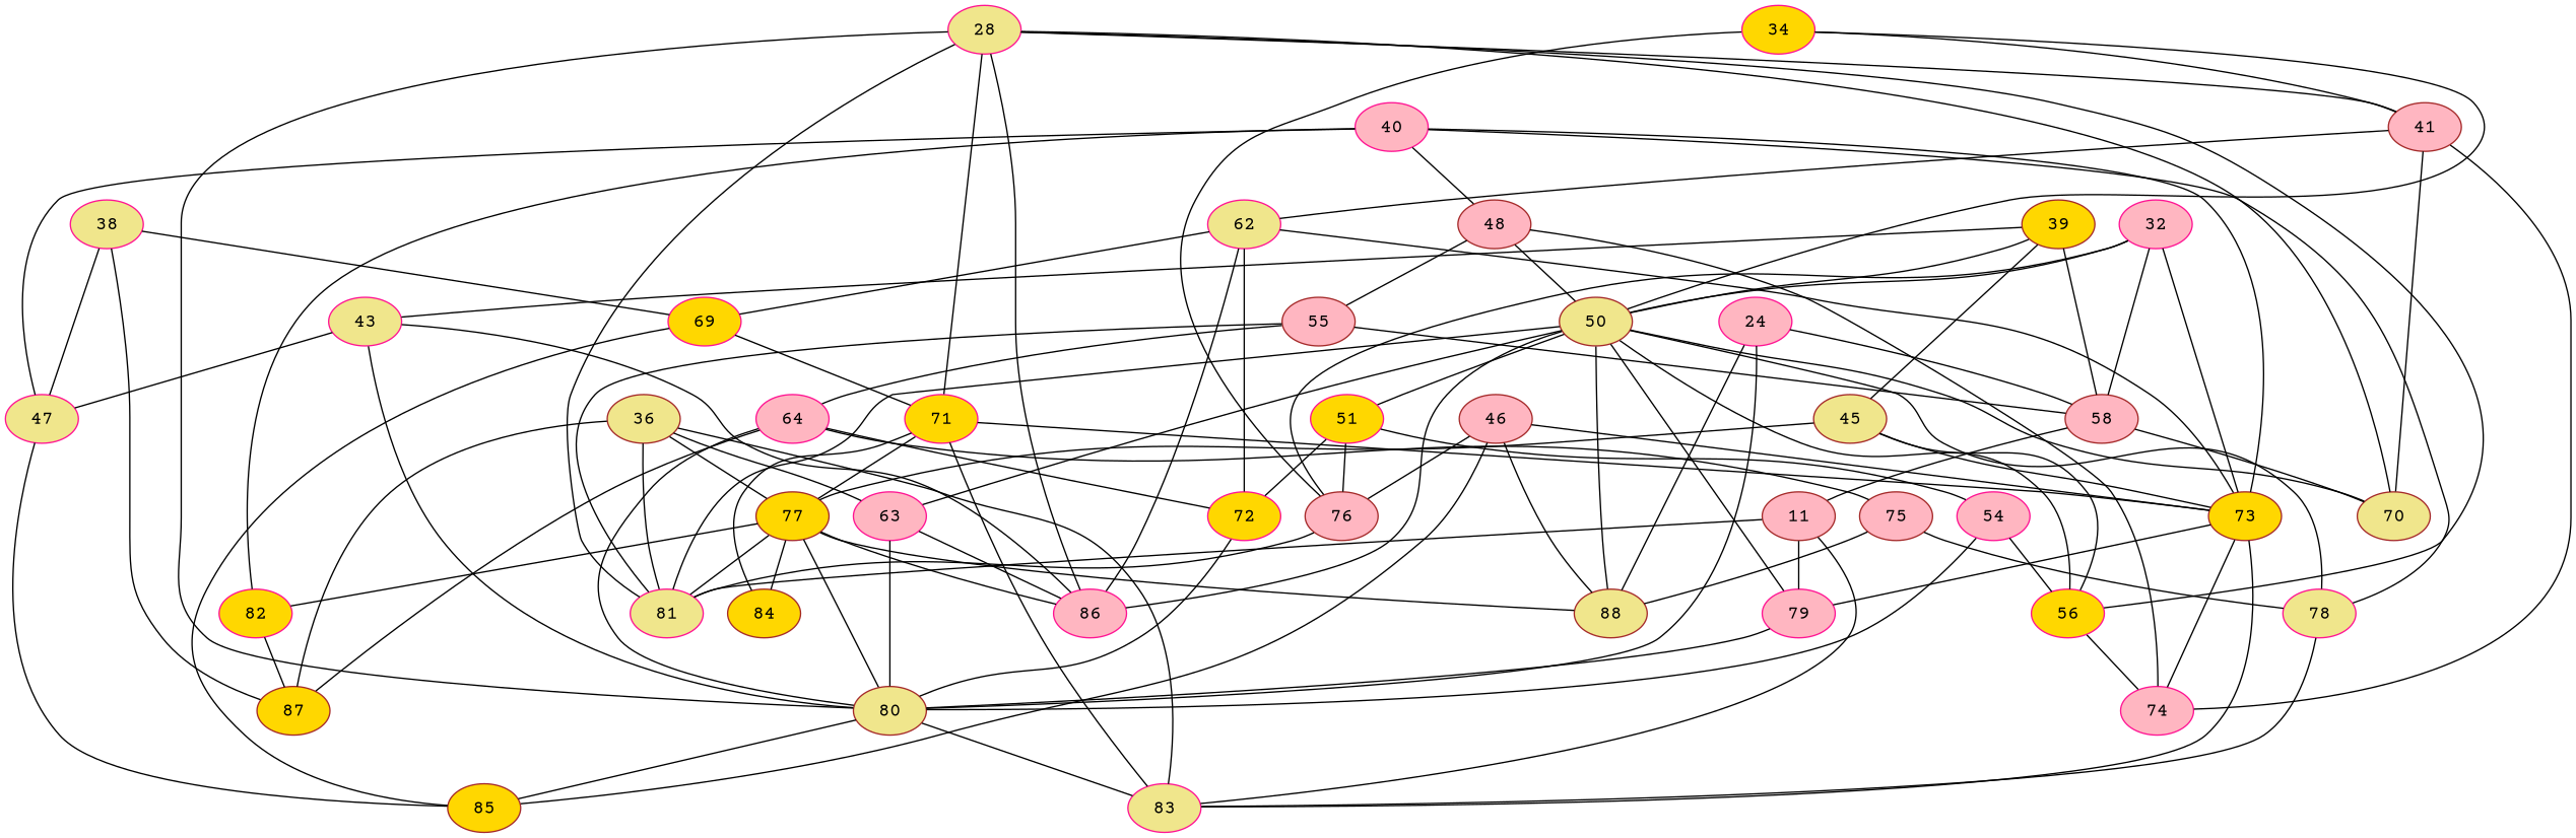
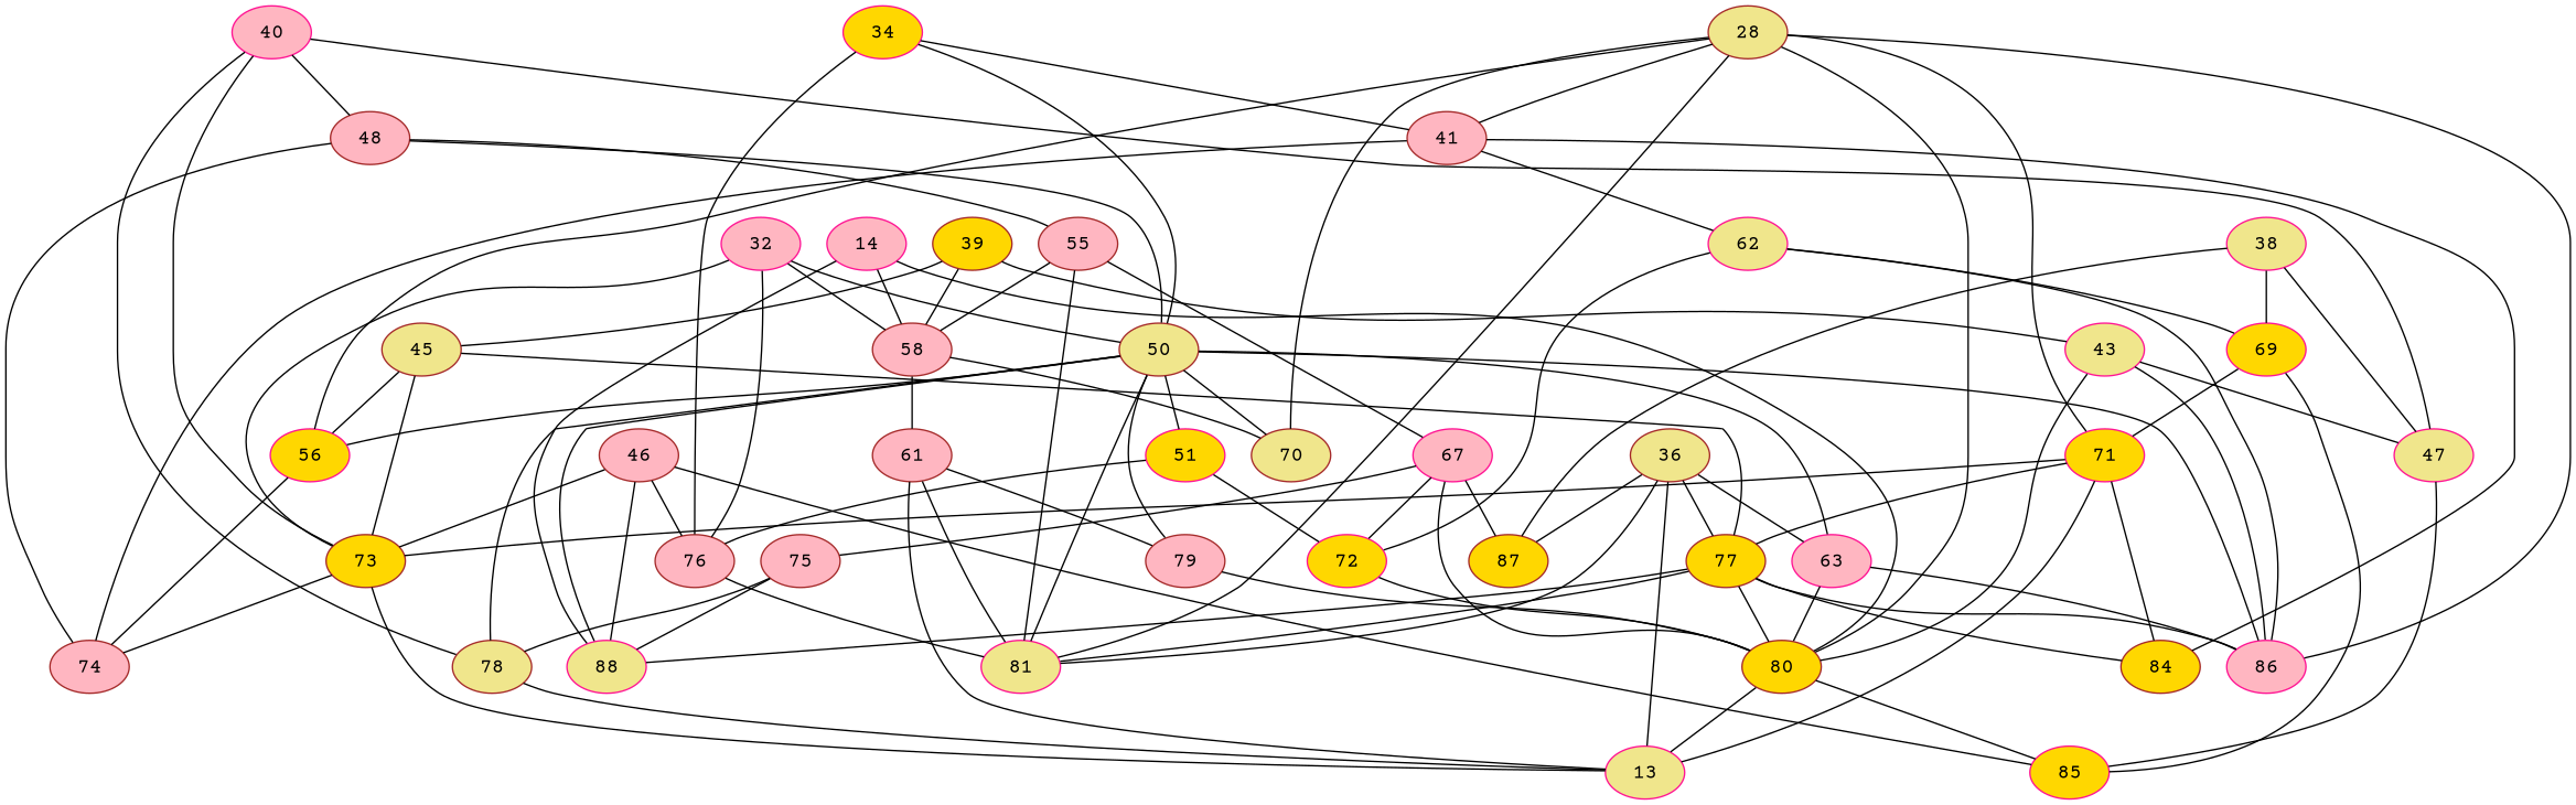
  graph {
    fontname="Courier Prime"
    node [color=deeppink fillcolor=lightpink fontname="Courier Prime" style=filled]
    edge [fontname="Courier Prime"]
    58 [color=brown super="+30"]
    70 [color=brown fillcolor=khaki]
-   61 [color=brown label=11]
-   24
-   80 [color=brown fillcolor=khaki super="+13+64+25+60+66"]
-   88 [color=brown fillcolor=khaki super="+22"]
-   83 [fillcolor=khaki super="+19"]
-   85 [color=brown fillcolor=gold]
-   28 [fillcolor=khaki super="+6+20"]
+   61 [color=brown]
+   24 [label=14]
+   80 [color=brown fillcolor=gold super="+13+64+25+60+66"]
+   88 [fillcolor=khaki super="+22"]
+   83 [fillcolor=khaki super="+19" label=13]
+   85 [fillcolor=gold]
+   28 [color=brown fillcolor=khaki super="+6+20"]
    41 [color=brown super="+37"]
    56 [fillcolor=gold super="+18"]
    71 [fillcolor=gold super="+68+52+21"]
    81 [fillcolor=khaki super="+2+8+11"]
    86 [super="+57+59"]
    62 [fillcolor=khaki]
-   74
+   74 [color=brown]
    84 [color=brown fillcolor=gold]
    73 [color=brown fillcolor=gold super="+9+49"]
    77 [color=brown fillcolor=gold super="+65"]
    50 [color=brown fillcolor=khaki super="+10+27+14+33"]
    63
-   78 [fillcolor=khaki]
+   78 [color=brown fillcolor=khaki]
    51 [fillcolor=gold super="+35"]
-   79 [super="+12"]
+   79 [color=brown super="+12"]
    32
    76 [color=brown super="+44"]
    34 [fillcolor=gold]
    36 [color=brown fillcolor=khaki super="+26"]
    87 [color=brown fillcolor=gold]
-   82 [fillcolor=gold]
    38 [fillcolor=khaki]
    47 [fillcolor=khaki]
    69 [fillcolor=gold]
    39 [color=brown fillcolor=gold]
    43 [fillcolor=khaki]
    45 [color=brown fillcolor=khaki]
    40 [super="+17"]
    48 [color=brown]
    55 [color=brown]
    72 [fillcolor=gold super="+29"]
    46 [color=brown]
-   67 [super="+53" label=64]
-   54
+   67 [super="+53"]
    75 [color=brown]
    58 -- 70
    58 -- 61
    61 -- 83
    61 -- 81
    61 -- 79
    24 -- 58
    24 -- 80
    24 -- 88 [weight=2]
    80 -- 83 [weight=2]
    80 -- 85
    28 -- 70
    28 -- 80
    28 -- 41
    28 -- 56
    28 -- 71 [weight=2]
    28 -- 81
    28 -- 86
    41 -- 62
    41 -- 74
-   41 -- 70 [weight=2]
+   41 -- 84 [weight=2]
    56 -- 74
    71 -- 83 [weight=2]
    71 -- 84
    71 -- 73 [weight=2]
    71 -- 77 [weight=2]
    62 -- 86
-   62 -- 73
    62 -- 69
    62 -- 72
    73 -- 83 [weight=2]
    73 -- 74
-   73 -- 79 [weight=2]
    77 -- 80
    77 -- 88
    77 -- 81
    77 -- 86 [weight=3]
    77 -- 84
-   77 -- 82
    50 -- 70 [weight=2]
    50 -- 88
    50 -- 56
    50 -- 81 [weight=2]
    50 -- 86
    50 -- 63
    50 -- 78
    50 -- 51 [weight=2]
    50 -- 79
    63 -- 80
    63 -- 86
    78 -- 83
    51 -- 76
    51 -- 72 [weight=2]
-   51 -- 54
    79 -- 80 [weight=2]
    32 -- 58
    32 -- 73
    32 -- 50
    32 -- 76
    76 -- 81 [weight=3]
    34 -- 41
    34 -- 50
    34 -- 76 [weight=2]
    36 -- 83 [weight=2]
    36 -- 81
    36 -- 77
    36 -- 63
    36 -- 87
-   82 -- 87
    38 -- 87
    38 -- 47
    38 -- 69
    47 -- 85
    69 -- 85
    69 -- 71
    39 -- 58
-   39 -- 50
    39 -- 43
    39 -- 45
    43 -- 80
    43 -- 86
    43 -- 47
    45 -- 56
    45 -- 73
    45 -- 77
    40 -- 73
    40 -- 78
-   40 -- 82 [weight=2]
    40 -- 47
    40 -- 48
    48 -- 74
    48 -- 50
    48 -- 55
    55 -- 58
    55 -- 81
    55 -- 67
    72 -- 80 [weight=2]
    46 -- 88
    46 -- 85
    46 -- 73
    46 -- 76
    67 -- 80
    67 -- 87
    67 -- 72
    67 -- 75 [weight=2]
-   54 -- 80
-   54 -- 56 [weight=2]
    75 -- 88
    75 -- 78
  }
